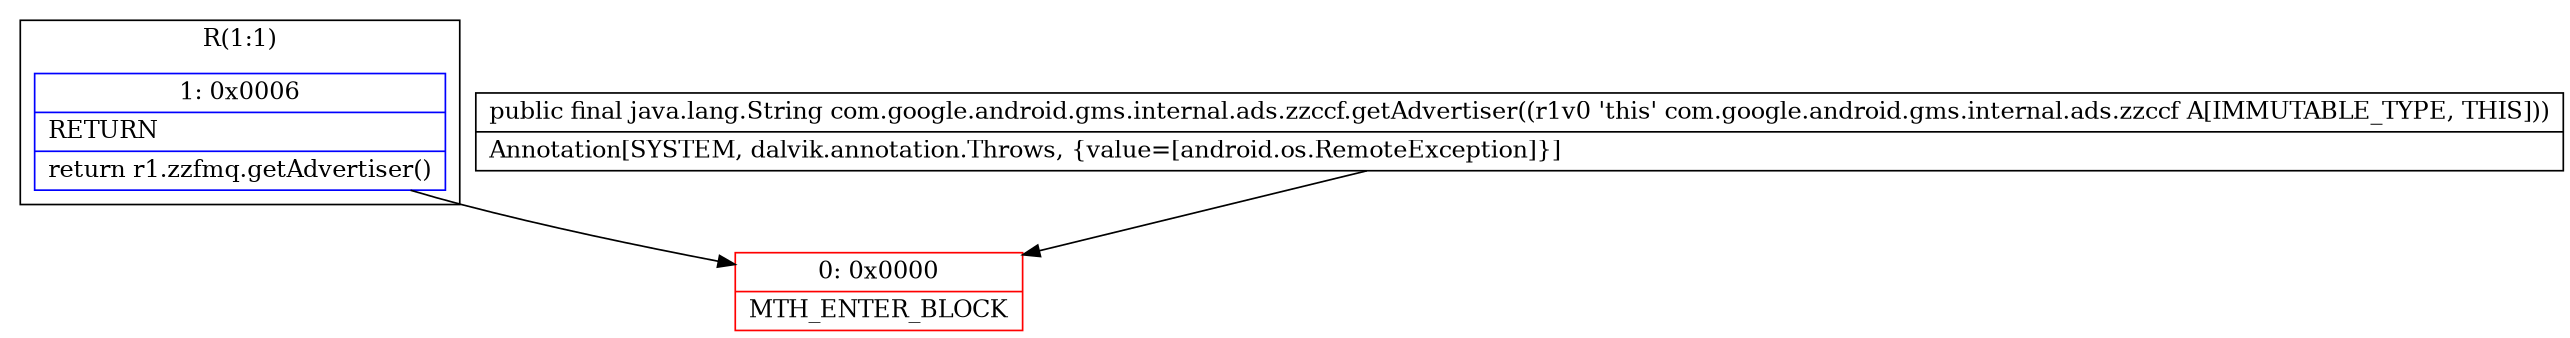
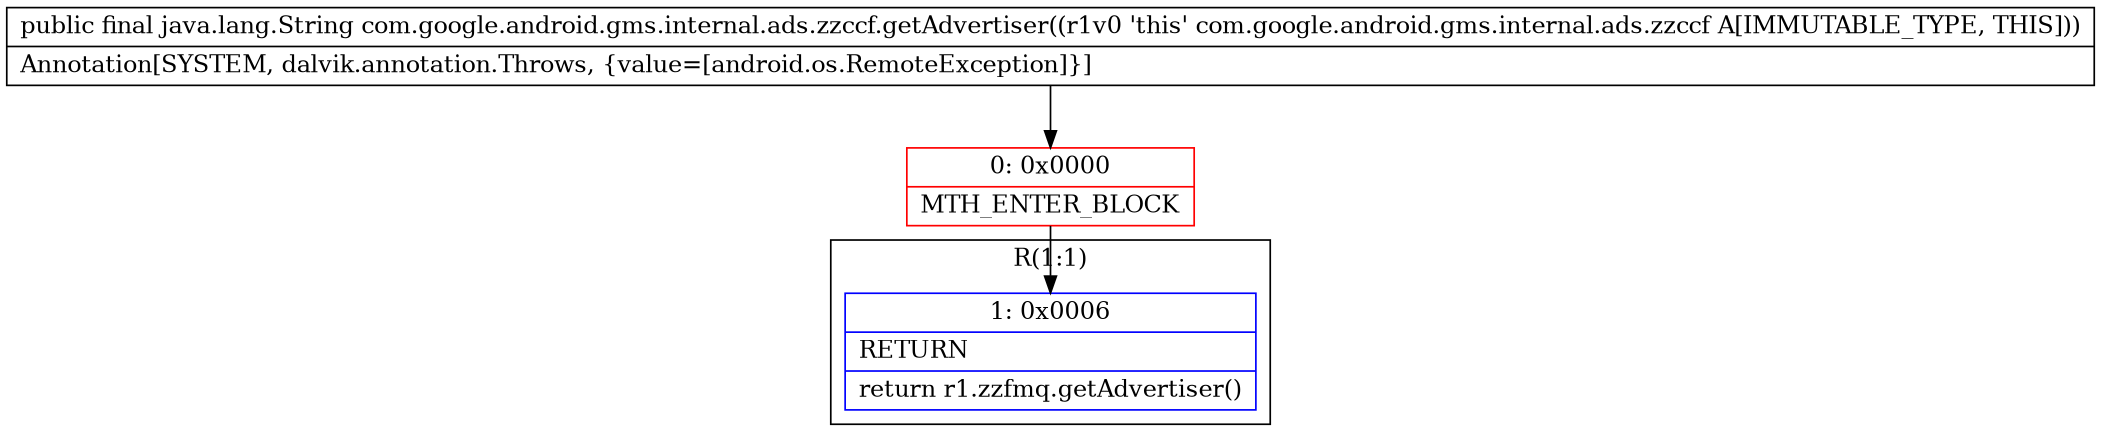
  digraph {
    node [shape=record]
    n1 [color=blue label="{1\:\ 0x0006|RETURN\l|return r1.zzfmq.getAdvertiser()\l}"]
    n2 [color=red label="{0\:\ 0x0000|MTH_ENTER_BLOCK\l}"]
    n3 [label="{public final java.lang.String com.google.android.gms.internal.ads.zzccf.getAdvertiser((r1v0 'this' com.google.android.gms.internal.ads.zzccf A[IMMUTABLE_TYPE, THIS]))  | Annotation[SYSTEM, dalvik.annotation.Throws, \{value=[android.os.RemoteException]\}]\l}"]
    subgraph cluster_1 {
      label="R(1:1)"
      n1
    }
-   n1 -> n2
+   n2 -> n1
    n3 -> n2
  }
